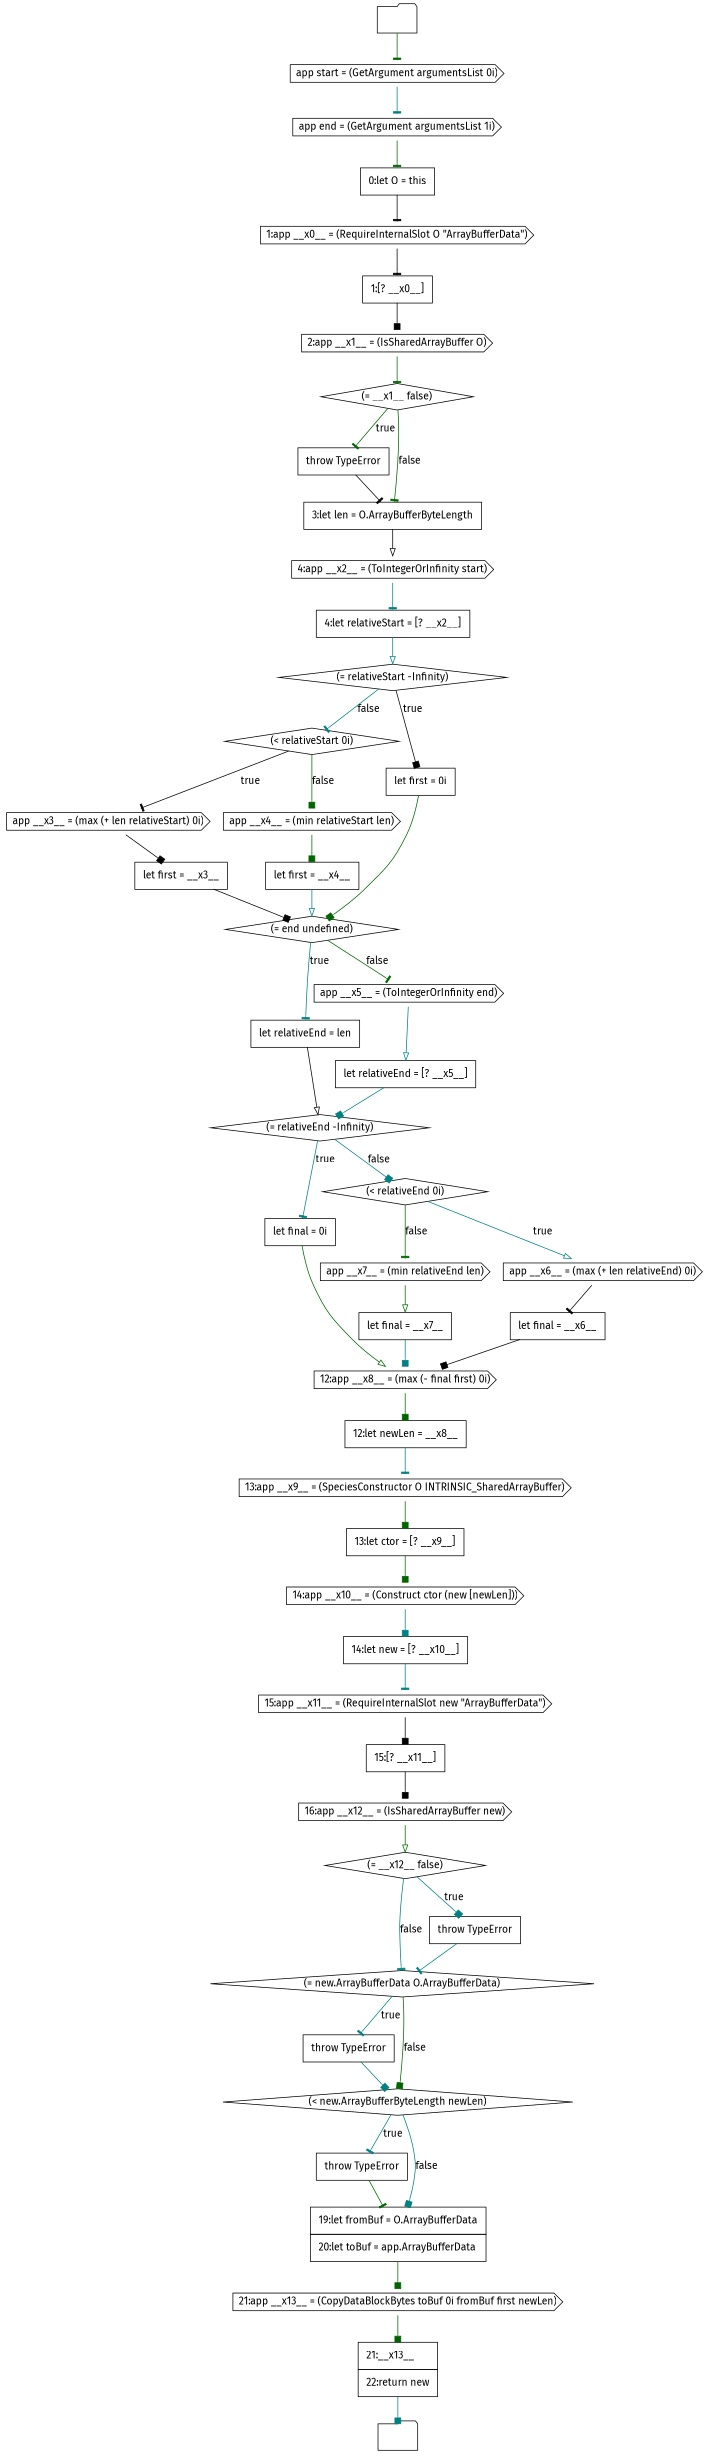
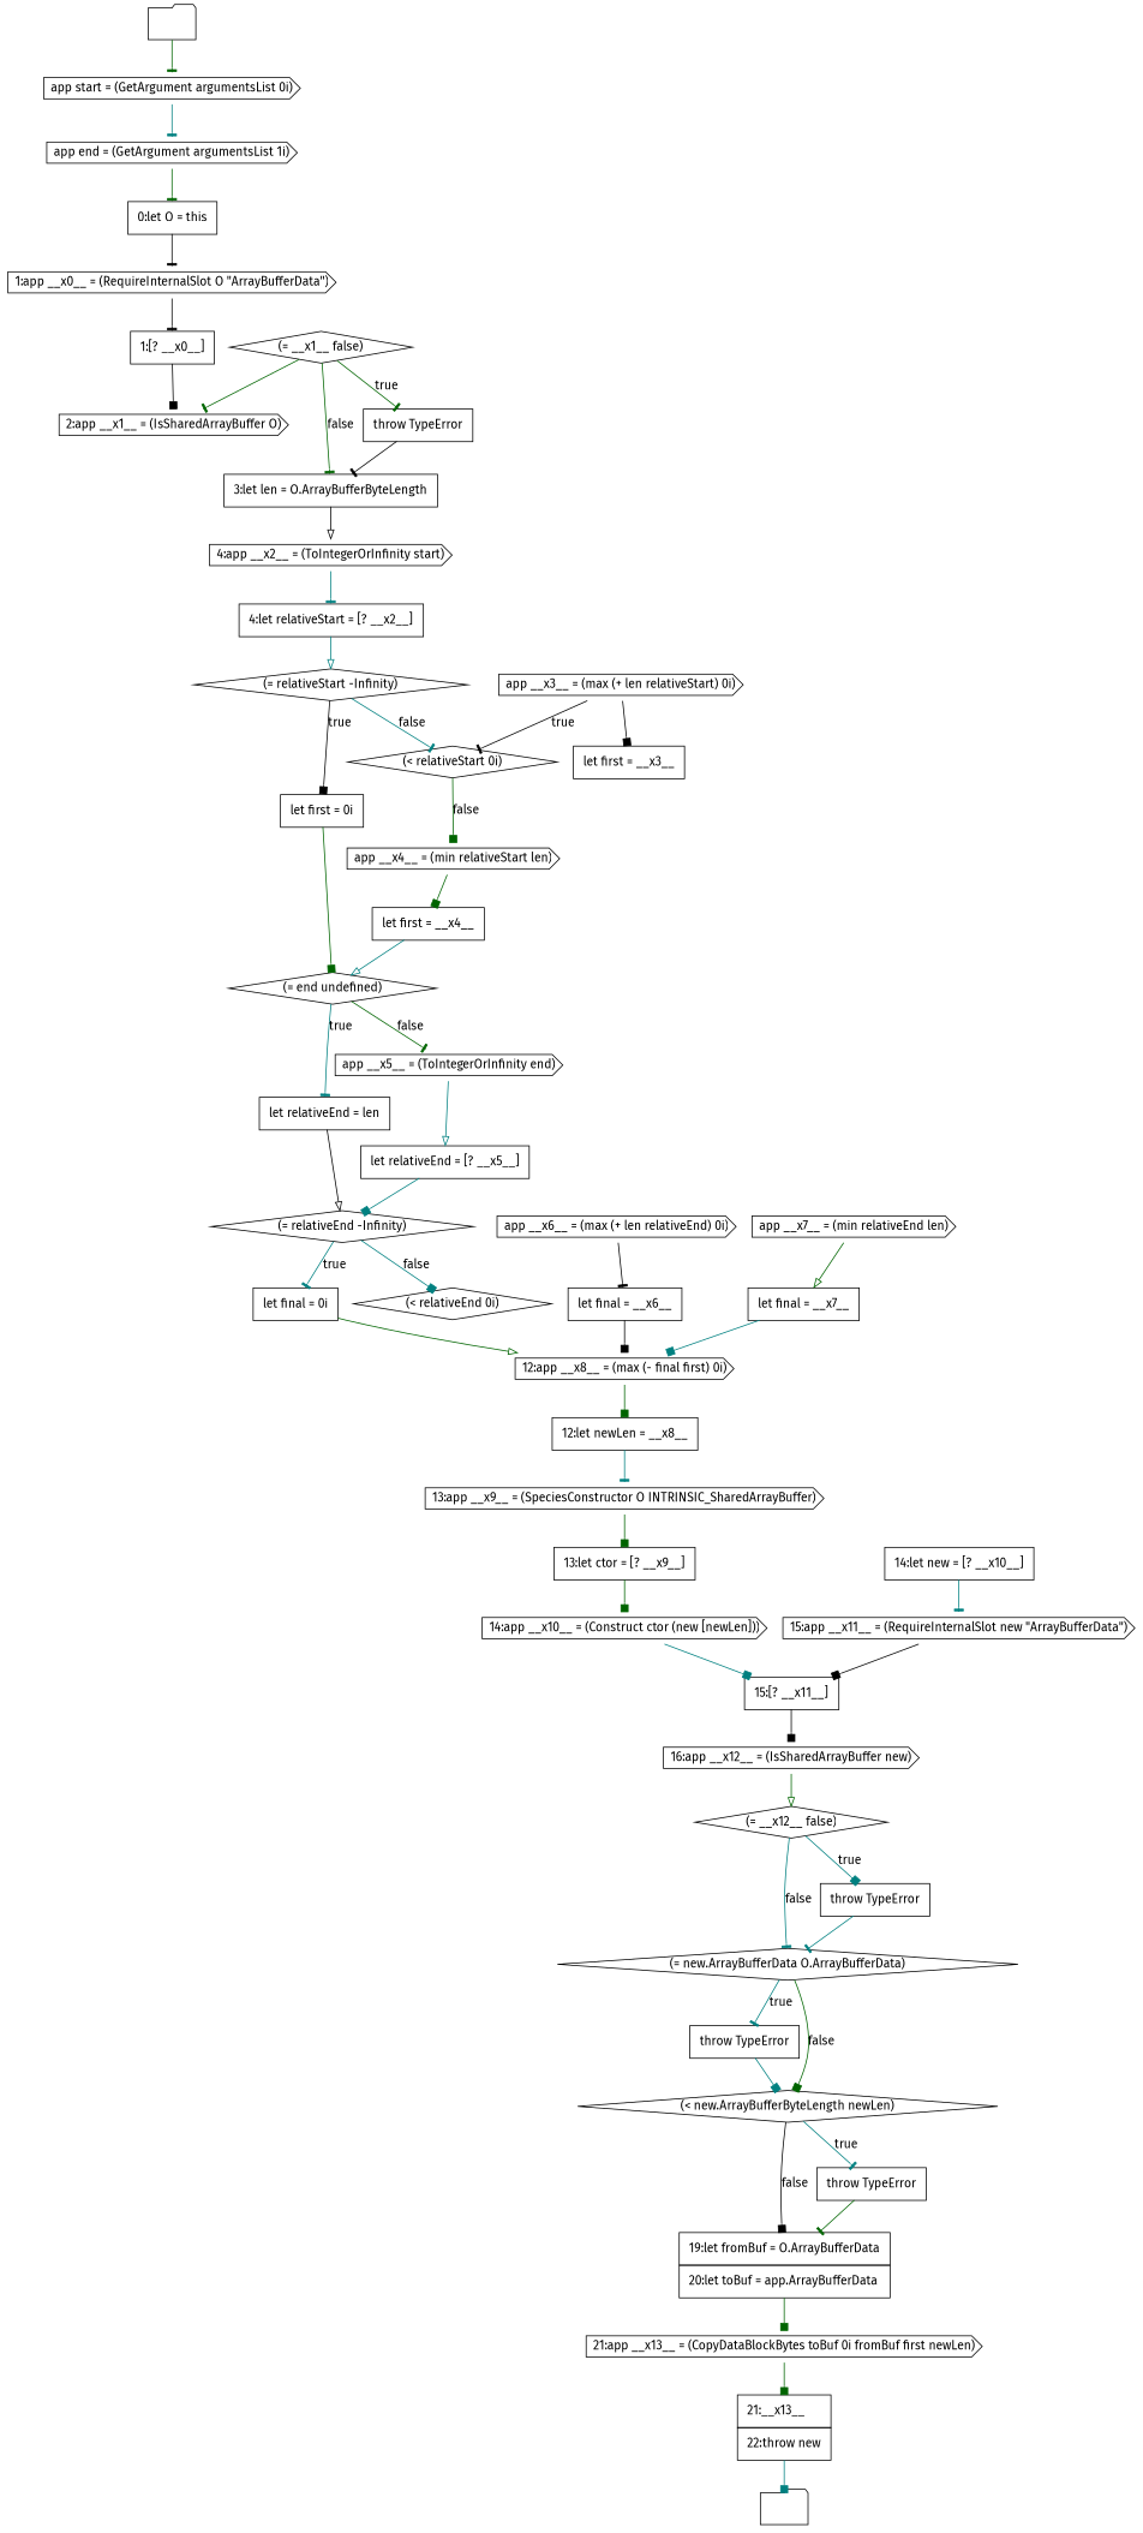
  digraph {
    fontname="Fira Sans"
    node [color=black fillcolor=white fontname="Fira Sans" shape=none style=filled]
    edge [arrowhead=box color=teal fontname="Fira Sans"]
    n1 [label=<<font color="black">     <table border="0" cellborder="1" cellspacing="0" cellpadding="10">       <tr><td align="left">let final = 0i</td></tr>     </table>   </font>> margin=0]
    n2 [label=<<font color="black">12:app __x8__ = (max (- final first) 0i)</font>> shape=cds]
    n3 [label=<<font color="black">     <table border="0" cellborder="1" cellspacing="0" cellpadding="10">       <tr><td align="left">12:let newLen = __x8__</td></tr>     </table>   </font>> margin=0]
    n4 [label=<<font color="black">     <table border="0" cellborder="1" cellspacing="0" cellpadding="10">       <tr><td align="left">let relativeEnd = len</td></tr>     </table>   </font>> margin=0]
    n5 [label=<<font color="black">(= relativeEnd -Infinity)</font>> shape=diamond]
    n6 [label=<<font color="black">(&lt; relativeEnd 0i)</font>> shape=diamond]
    n7 [label=<<font color="black">21:app __x13__ = (CopyDataBlockBytes toBuf 0i fromBuf first newLen)</font>> shape=cds]
-   n8 [label=<<font color="black">     <table border="0" cellborder="1" cellspacing="0" cellpadding="10">       <tr><td align="left">21:__x13__</td></tr>       <tr><td align="left">22:return new</td></tr>     </table>   </font>> margin=0]
+   n8 [label=<<font color="black">     <table border="0" cellborder="1" cellspacing="0" cellpadding="10">       <tr><td align="left">21:__x13__</td></tr>       <tr><td align="left">22:throw new</td></tr>     </table>   </font>> margin=0]
    n9 [label=" " shape=folder]
    n10 [label=<<font color="black">app __x5__ = (ToIntegerOrInfinity end)</font>> shape=cds]
    n11 [label=<<font color="black">     <table border="0" cellborder="1" cellspacing="0" cellpadding="10">       <tr><td align="left">let relativeEnd = [? __x5__]</td></tr>     </table>   </font>> margin=0]
    n12 [label=<<font color="black">4:app __x2__ = (ToIntegerOrInfinity start)</font>> shape=cds]
    n13 [label=<<font color="black">     <table border="0" cellborder="1" cellspacing="0" cellpadding="10">       <tr><td align="left">4:let relativeStart = [? __x2__]</td></tr>     </table>   </font>> margin=0]
    n14 [label=<<font color="black">(= relativeStart -Infinity)</font>> shape=diamond]
    n15 [label=<<font color="black">     <table border="0" cellborder="1" cellspacing="0" cellpadding="10">       <tr><td align="left">let final = __x6__</td></tr>     </table>   </font>> margin=0]
    n16 [label=<<font color="black">     <table border="0" cellborder="1" cellspacing="0" cellpadding="10">       <tr><td align="left">throw TypeError</td></tr>     </table>   </font>> margin=0]
    n17 [label=<<font color="black">(&lt; new.ArrayBufferByteLength newLen)</font>> shape=diamond]
    n18 [label=<<font color="black">     <table border="0" cellborder="1" cellspacing="0" cellpadding="10">       <tr><td align="left">throw TypeError</td></tr>     </table>   </font>> margin=0]
    n19 [label=<<font color="black">     <table border="0" cellborder="1" cellspacing="0" cellpadding="10">       <tr><td align="left">19:let fromBuf = O.ArrayBufferData</td></tr>       <tr><td align="left">20:let toBuf = app.ArrayBufferData</td></tr>     </table>   </font>> margin=0]
    n20 [label=<<font color="black">13:app __x9__ = (SpeciesConstructor O INTRINSIC_SharedArrayBuffer)</font>> shape=cds]
    n21 [label=<<font color="black">     <table border="0" cellborder="1" cellspacing="0" cellpadding="10">       <tr><td align="left">13:let ctor = [? __x9__]</td></tr>     </table>   </font>> margin=0]
    n22 [label=<<font color="black">(= new.ArrayBufferData O.ArrayBufferData)</font>> shape=diamond]
    n23 [label=<<font color="black">app __x7__ = (min relativeEnd len)</font>> shape=cds]
    n24 [label=<<font color="black">app __x6__ = (max (+ len relativeEnd) 0i)</font>> shape=cds]
    n25 [label=<<font color="black">(= end undefined)</font>> shape=diamond]
    n26 [label=<<font color="black">14:app __x10__ = (Construct ctor (new [newLen]))</font>> shape=cds]
    n27 [label=<<font color="black">(= __x1__ false)</font>> shape=diamond]
    n28 [label=<<font color="black">     <table border="0" cellborder="1" cellspacing="0" cellpadding="10">       <tr><td align="left">throw TypeError</td></tr>     </table>   </font>> margin=0]
    n29 [label=<<font color="black">     <table border="0" cellborder="1" cellspacing="0" cellpadding="10">       <tr><td align="left">3:let len = O.ArrayBufferByteLength</td></tr>     </table>   </font>> margin=0]
    n30 [label=<<font color="black">(= __x12__ false)</font>> shape=diamond]
    n31 [label=<<font color="black">     <table border="0" cellborder="1" cellspacing="0" cellpadding="10">       <tr><td align="left">throw TypeError</td></tr>     </table>   </font>> margin=0]
    n32 [label=<<font color="black">     <table border="0" cellborder="1" cellspacing="0" cellpadding="10">       <tr><td align="left">let final = __x7__</td></tr>     </table>   </font>> margin=0]
    n33 [label=<<font color="black">(&lt; relativeStart 0i)</font>> shape=diamond]
    n34 [label=<<font color="black">     <table border="0" cellborder="1" cellspacing="0" cellpadding="10">       <tr><td align="left">let first = 0i</td></tr>     </table>   </font>> margin=0]
    n35 [label=<<font color="black">app __x3__ = (max (+ len relativeStart) 0i)</font>> shape=cds]
    n36 [label=<<font color="black">app __x4__ = (min relativeStart len)</font>> shape=cds]
    n37 [label=" " shape=folder]
    n38 [label=<<font color="black">app start = (GetArgument argumentsList 0i)</font>> shape=cds]
    n39 [label=<<font color="black">app end = (GetArgument argumentsList 1i)</font>> shape=cds]
    n40 [label=<<font color="black">     <table border="0" cellborder="1" cellspacing="0" cellpadding="10">       <tr><td align="left">let first = __x3__</td></tr>     </table>   </font>> margin=0]
    n41 [label=<<font color="black">     <table border="0" cellborder="1" cellspacing="0" cellpadding="10">       <tr><td align="left">let first = __x4__</td></tr>     </table>   </font>> margin=0]
    n42 [label=<<font color="black">15:app __x11__ = (RequireInternalSlot new &quot;ArrayBufferData&quot;)</font>> shape=cds]
    n43 [label=<<font color="black">     <table border="0" cellborder="1" cellspacing="0" cellpadding="10">       <tr><td align="left">15:[? __x11__]</td></tr>     </table>   </font>> margin=0]
    n44 [label=<<font color="black">16:app __x12__ = (IsSharedArrayBuffer new)</font>> shape=cds]
    n45 [label=<<font color="black">     <table border="0" cellborder="1" cellspacing="0" cellpadding="10">       <tr><td align="left">14:let new = [? __x10__]</td></tr>     </table>   </font>> margin=0]
    n46 [label=<<font color="black">     <table border="0" cellborder="1" cellspacing="0" cellpadding="10">       <tr><td align="left">0:let O = this</td></tr>     </table>   </font>> margin=0]
    n47 [label=<<font color="black">1:app __x0__ = (RequireInternalSlot O &quot;ArrayBufferData&quot;)</font>> shape=cds]
    n48 [label=<<font color="black">     <table border="0" cellborder="1" cellspacing="0" cellpadding="10">       <tr><td align="left">1:[? __x0__]</td></tr>     </table>   </font>> margin=0]
    n49 [label=<<font color="black">2:app __x1__ = (IsSharedArrayBuffer O)</font>> shape=cds]
    n1 -> n2 [arrowhead=onormal color=darkgreen]
    n2 -> n3 [color=darkgreen]
    n3 -> n20 [arrowhead=tee]
    n4 -> n5 [arrowhead=onormal color=black]
    n5 -> n1 [arrowhead=tee label=<<font color="black">true</font>>]
    n5 -> n6 [label=<<font color="black">false</font>>]
-   n6 -> n23 [arrowhead=tee color=darkgreen label=<<font color="black">false</font>>]
-   n6 -> n24 [arrowhead=onormal label=<<font color="black">true</font>>]
    n7 -> n8 [color=darkgreen]
    n8 -> n9
    n10 -> n11 [arrowhead=onormal]
    n11 -> n5
    n12 -> n13 [arrowhead=tee]
    n13 -> n14 [arrowhead=onormal]
    n14 -> n33 [arrowhead=tee label=<<font color="black">false</font>>]
    n14 -> n34 [color=black label=<<font color="black">true</font>>]
    n15 -> n2 [color=black]
    n16 -> n17
    n17 -> n18 [arrowhead=tee label=<<font color="black">true</font>>]
-   n17 -> n19 [label=<<font color="black">false</font>>]
+   n17 -> n19 [color=black label=<<font color="black">false</font>>]
    n18 -> n19 [arrowhead=tee color=darkgreen]
    n19 -> n7 [color=darkgreen]
    n20 -> n21 [color=darkgreen]
    n21 -> n26 [color=darkgreen]
    n22 -> n16 [arrowhead=tee label=<<font color="black">true</font>>]
    n22 -> n17 [color=darkgreen label=<<font color="black">false</font>>]
    n23 -> n32 [arrowhead=onormal color=darkgreen]
    n24 -> n15 [arrowhead=tee color=black]
    n25 -> n4 [arrowhead=tee label=<<font color="black">true</font>>]
    n25 -> n10 [arrowhead=tee color=darkgreen label=<<font color="black">false</font>>]
-   n26 -> n45
+   n26 -> n43
    n27 -> n28 [arrowhead=tee color=darkgreen label=<<font color="black">true</font>>]
    n27 -> n29 [arrowhead=tee color=darkgreen label=<<font color="black">false</font>>]
    n28 -> n29 [arrowhead=tee color=black]
    n29 -> n12 [arrowhead=onormal color=black]
    n30 -> n22 [arrowhead=tee label=<<font color="black">false</font>>]
    n30 -> n31 [label=<<font color="black">true</font>>]
    n31 -> n22 [arrowhead=tee]
    n32 -> n2
-   n33 -> n35 [arrowhead=tee color=black label=<<font color="black">true</font>>]
+   n35 -> n33 [arrowhead=tee color=black label=<<font color="black">true</font>>]
    n33 -> n36 [color=darkgreen label=<<font color="black">false</font>>]
    n34 -> n25 [color=darkgreen]
    n35 -> n40 [color=black]
    n36 -> n41 [color=darkgreen]
    n37 -> n38 [arrowhead=tee color=darkgreen]
    n38 -> n39 [arrowhead=tee]
    n39 -> n46 [arrowhead=tee color=darkgreen]
-   n40 -> n25 [color=black]
    n41 -> n25 [arrowhead=onormal]
    n42 -> n43 [color=black]
    n43 -> n44 [color=black]
    n44 -> n30 [arrowhead=onormal color=darkgreen]
    n45 -> n42 [arrowhead=tee]
    n46 -> n47 [arrowhead=tee color=black]
    n47 -> n48 [arrowhead=tee color=black]
    n48 -> n49 [color=black]
-   n49 -> n27 [arrowhead=tee color=darkgreen]
+   n27 -> n49 [arrowhead=tee color=darkgreen]
  }
